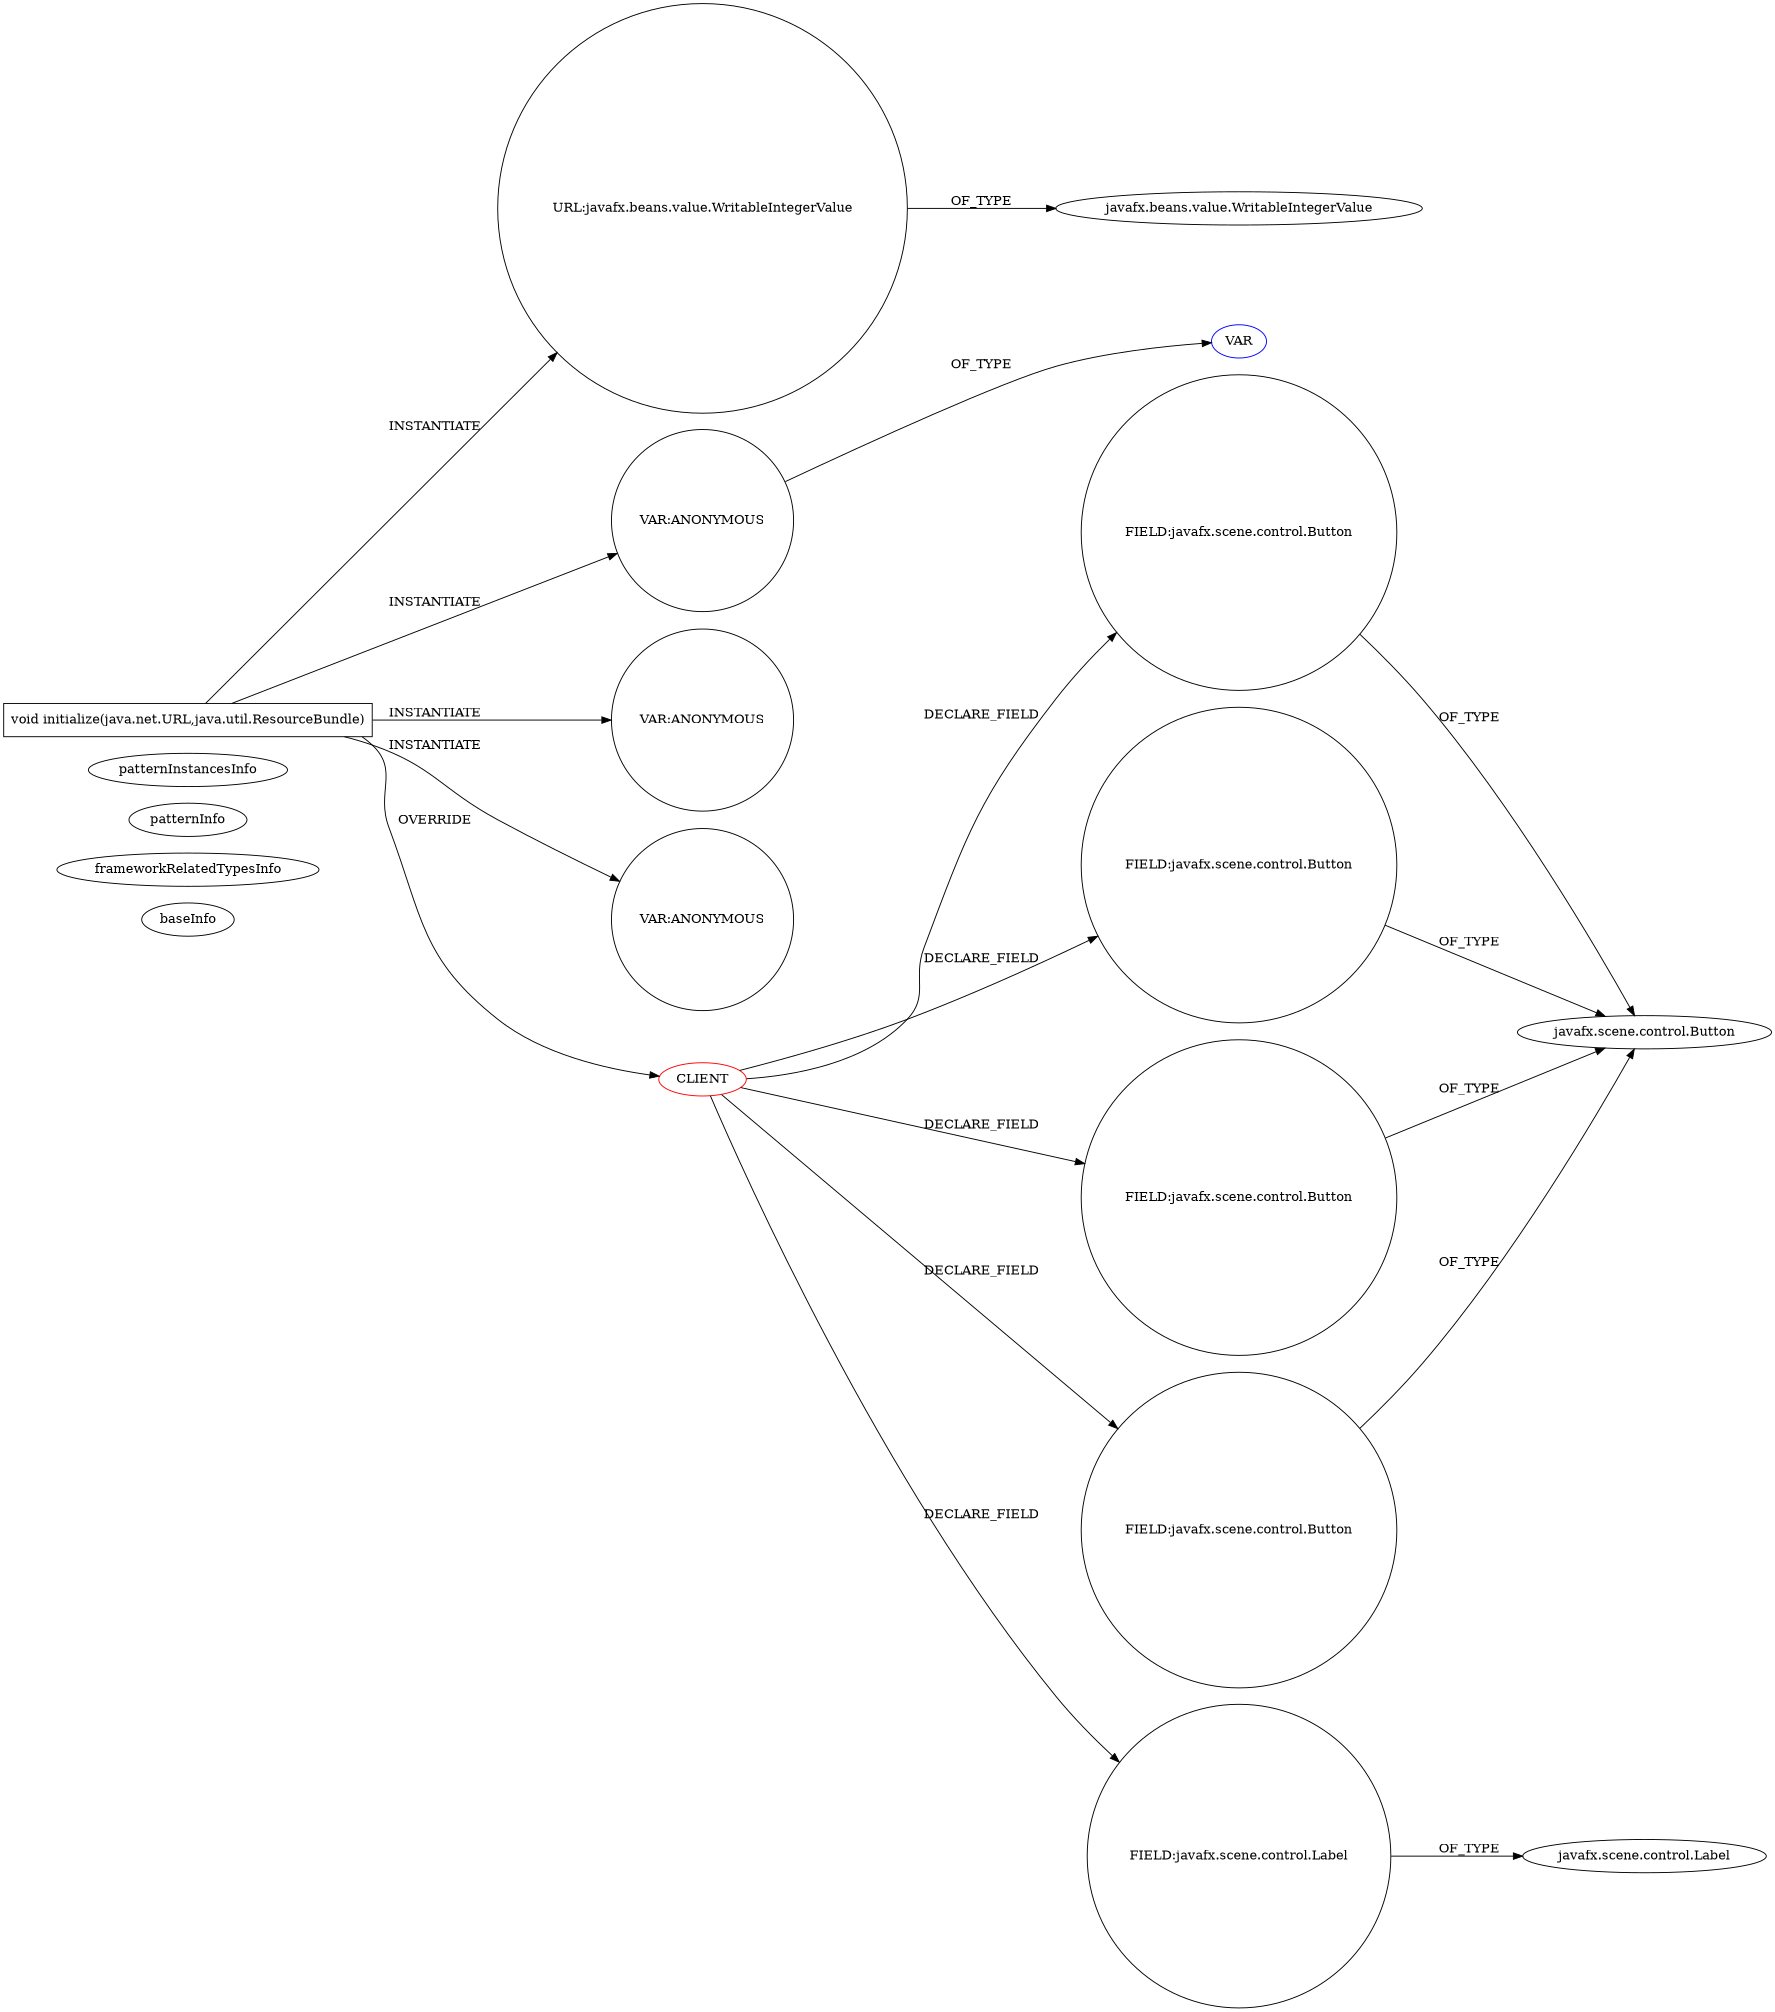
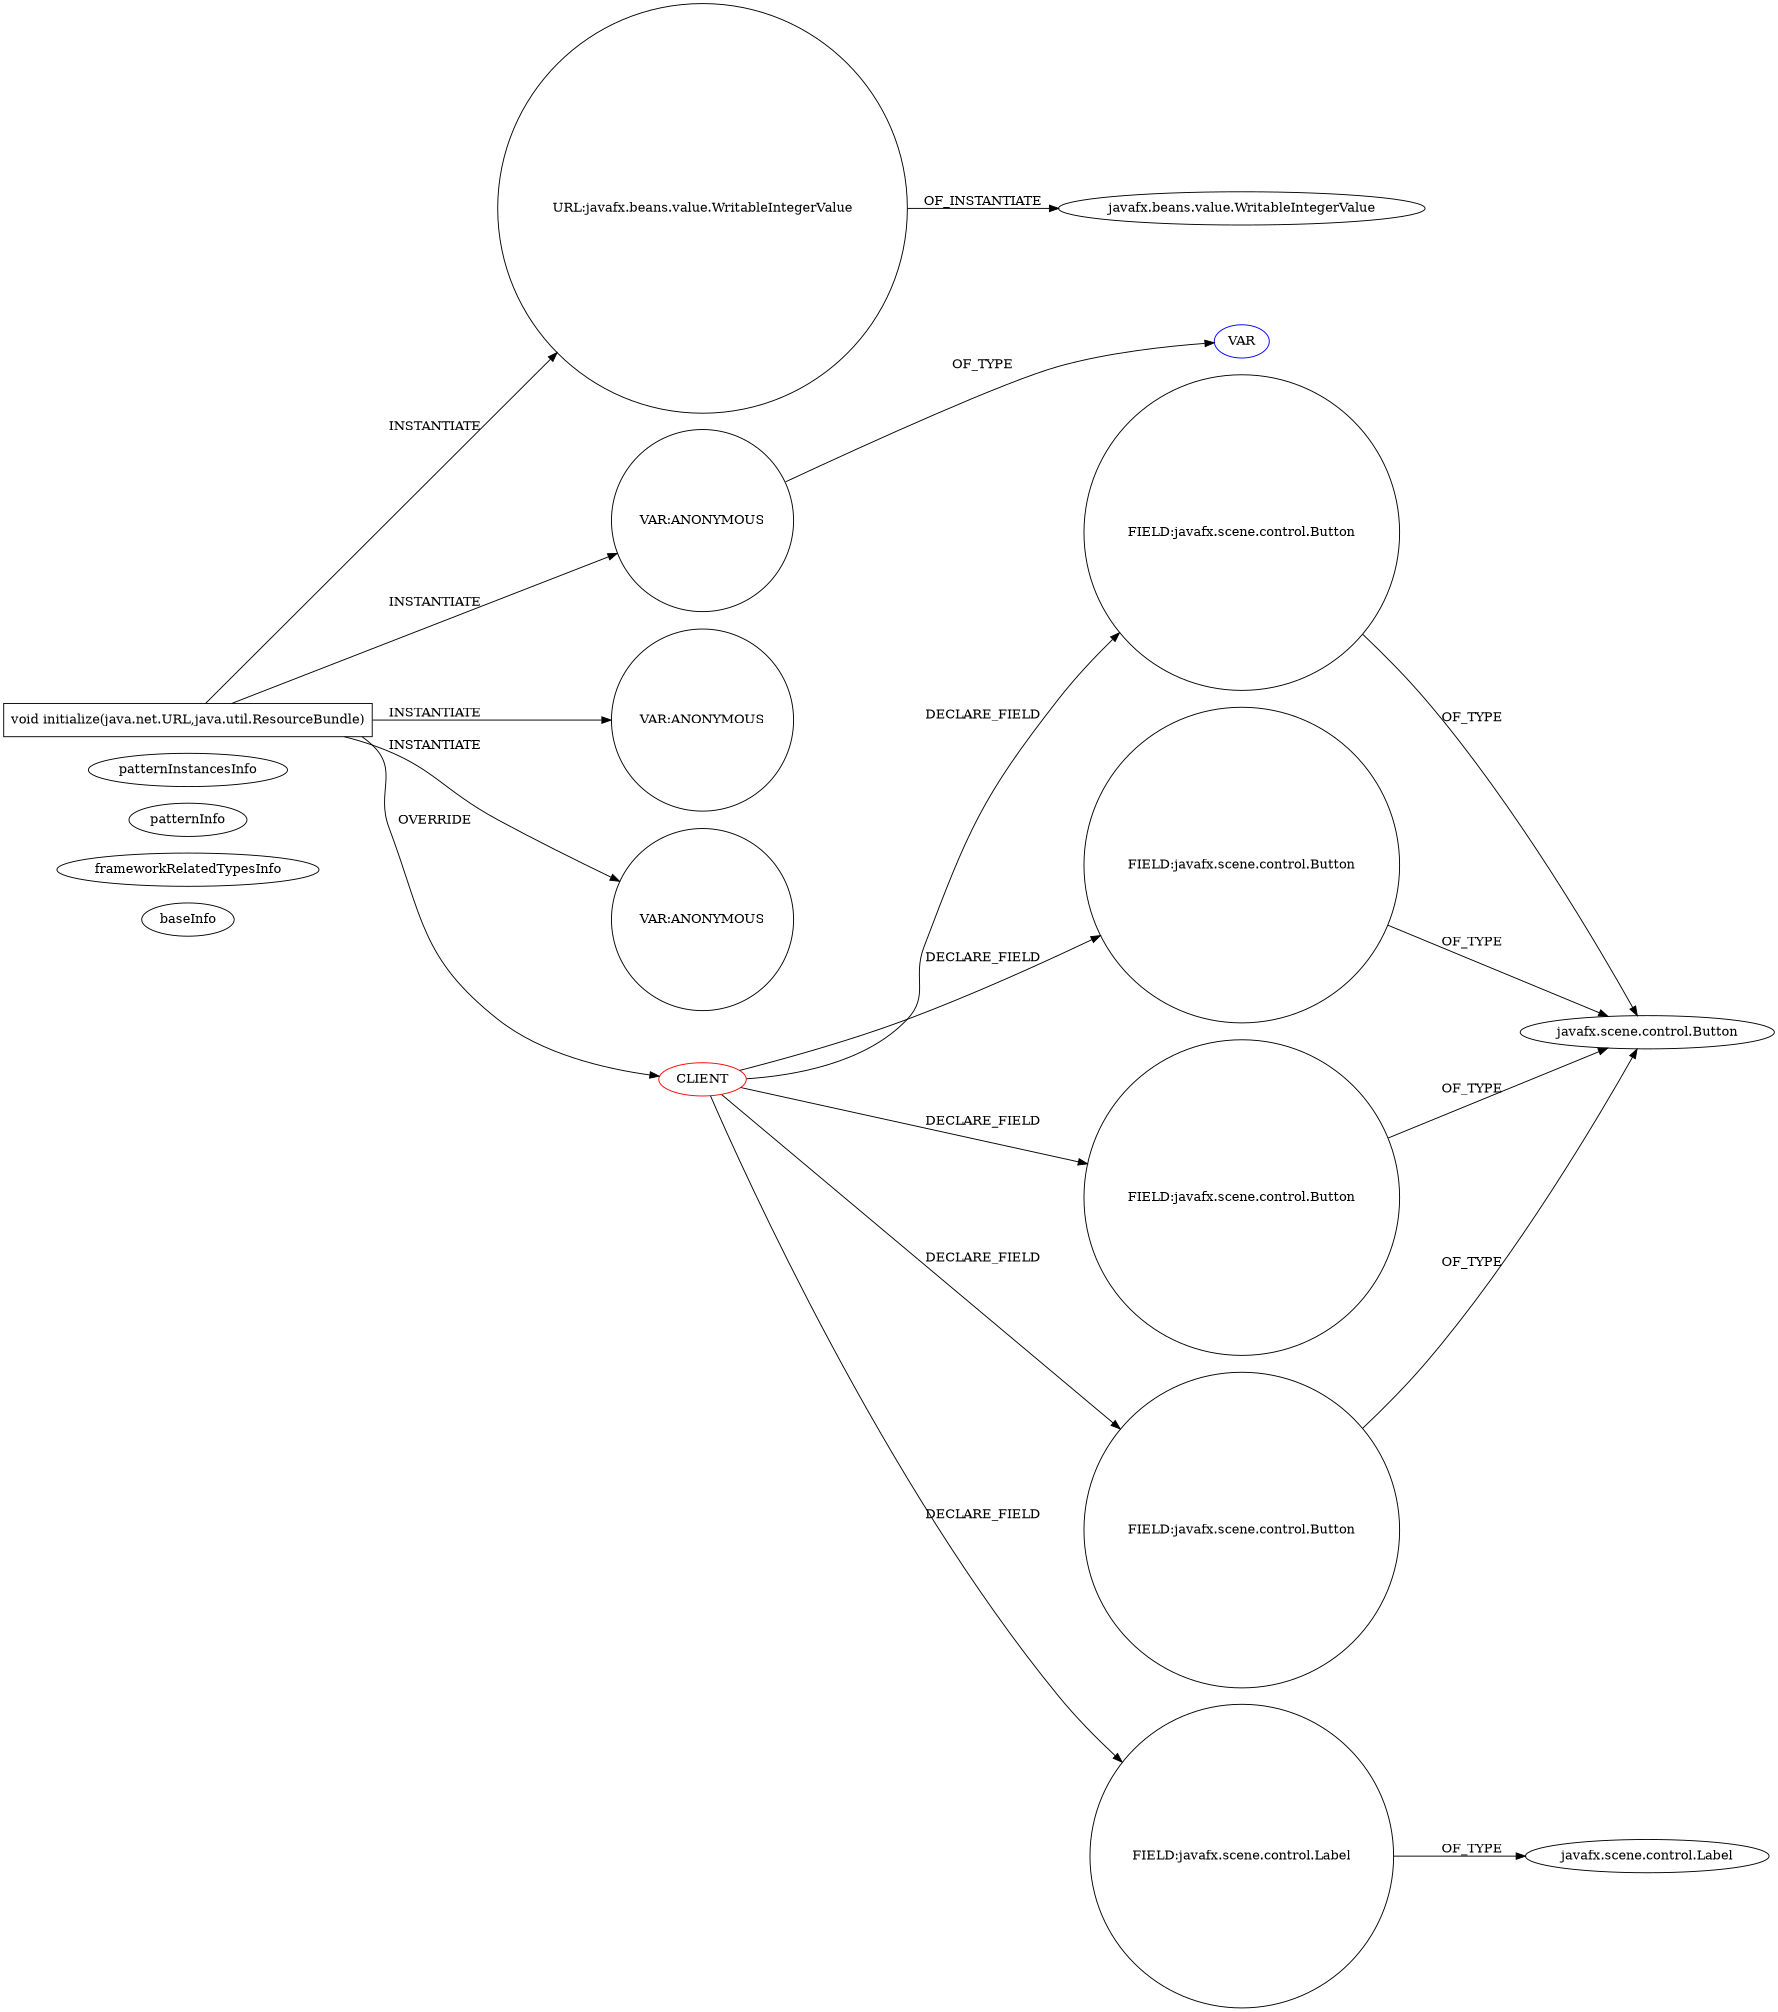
  digraph {
    rankdir=LR
    node [isFrameworkType=false vertexType=FIELD_DECLARATION]
    baseInfo [category=pattern graphId=2984 isAnonymous=false possibleRelation=false isFrameworkType="" vertexType=""]
    frameworkRelatedTypesInfo [isFrameworkType="" vertexType=""]
    patternInfo [frequency=2.0 patternRootClient=0 isFrameworkType="" vertexType=""]
    patternInstancesInfo [0="soonzsoonz-QuickFoot~/soonzsoonz-QuickFoot/QuickFoot-master/src/application/FXMLAdoptionController.java~FXMLAdoptionController~4247" 1="bianconejo-CEFX~/bianconejo-CEFX/CEFX-master/src/cefx/CECommandeController.java~CECommandeController~2084" isFrameworkType="" vertexType=""]
    n5 [label="javafx.beans.value.WritableIntegerValue" vertexType=FRAMEWORK_INTERFACE_TYPE]
    n6 [label="URL:javafx.beans.value.WritableIntegerValue" shape=circle vertexType=VARIABLE_EXPRESION]
    n7 [label="void initialize(java.net.URL,java.util.ResourceBundle)" shape=box vertexType=OVERRIDING_METHOD_DECLARATION]
    n8 [label="VAR:ANONYMOUS" shape=circle vertexType=VARIABLE_EXPRESION]
    n9 [label="VAR:ANONYMOUS" shape=circle vertexType=VARIABLE_EXPRESION]
    n10 [label="VAR:ANONYMOUS" shape=circle vertexType=VARIABLE_EXPRESION]
    n11 [color=red label=CLIENT vertexType=ROOT_CLIENT_CLASS_DECLARATION]
    n12 [color=blue label=VAR vertexType=REFERENCE_ANONYMOUS_DECLARATION]
    n13 [label="FIELD:javafx.scene.control.Button" shape=circle]
    n14 [label="FIELD:javafx.scene.control.Button" shape=circle]
    n15 [label="FIELD:javafx.scene.control.Button" shape=circle]
    n16 [label="FIELD:javafx.scene.control.Button" shape=circle]
    n17 [label="FIELD:javafx.scene.control.Label" shape=circle]
    n18 [label="javafx.scene.control.Button" vertexType=FRAMEWORK_CLASS_TYPE]
    n19 [label="javafx.scene.control.Label" vertexType=FRAMEWORK_CLASS_TYPE]
-   n6 -> n5 [label=OF_TYPE]
+   n6 -> n5 [label=OF_INSTANTIATE]
    n7 -> n6 [label=INSTANTIATE]
    n7 -> n8 [label=INSTANTIATE]
    n7 -> n9 [label=INSTANTIATE]
    n7 -> n10 [label=INSTANTIATE]
    n7 -> n11 [label=OVERRIDE]
    n8 -> n12 [label=OF_TYPE]
    n11 -> n13 [label=DECLARE_FIELD]
    n11 -> n14 [label=DECLARE_FIELD]
    n11 -> n15 [label=DECLARE_FIELD]
    n11 -> n16 [label=DECLARE_FIELD]
    n11 -> n17 [label=DECLARE_FIELD]
    n13 -> n18 [label=OF_TYPE]
    n14 -> n18 [label=OF_TYPE]
    n15 -> n18 [label=OF_TYPE]
    n16 -> n18 [label=OF_TYPE]
    n17 -> n19 [label=OF_TYPE]
  }
